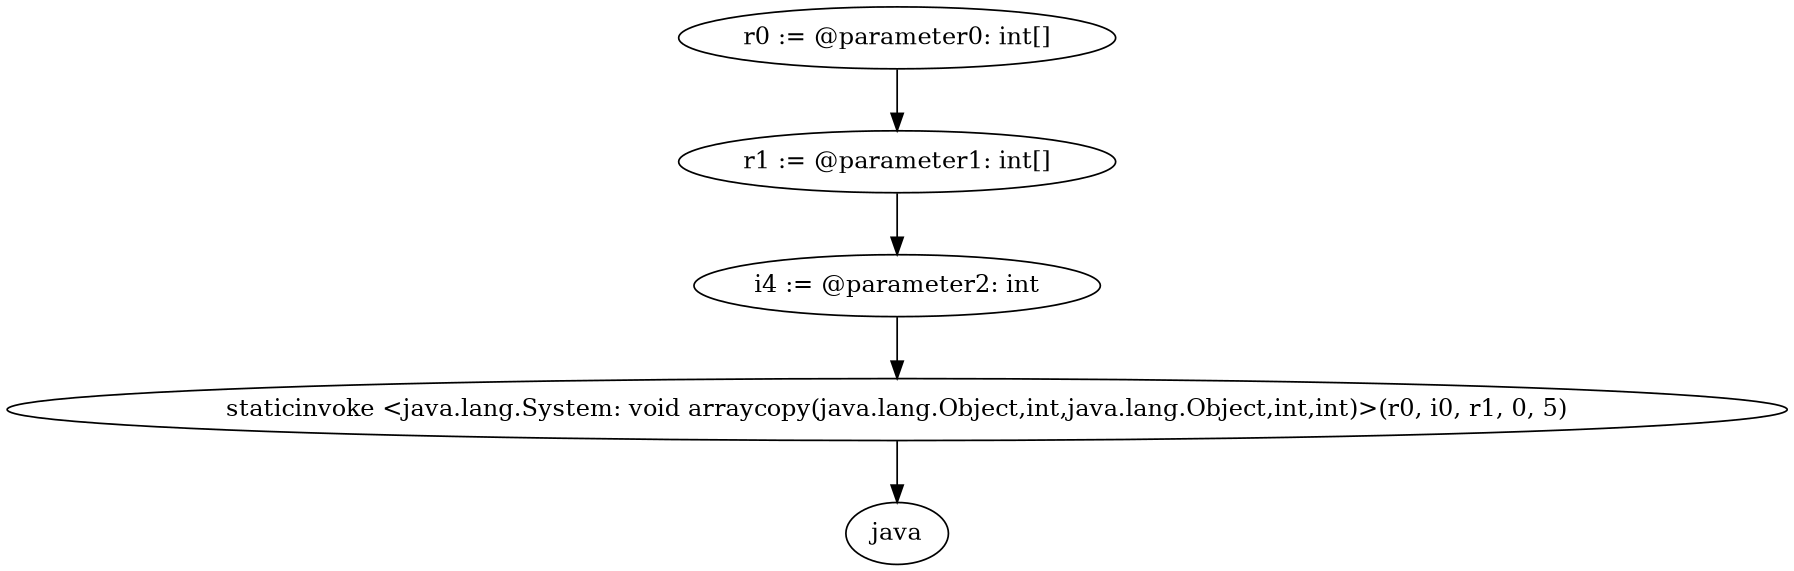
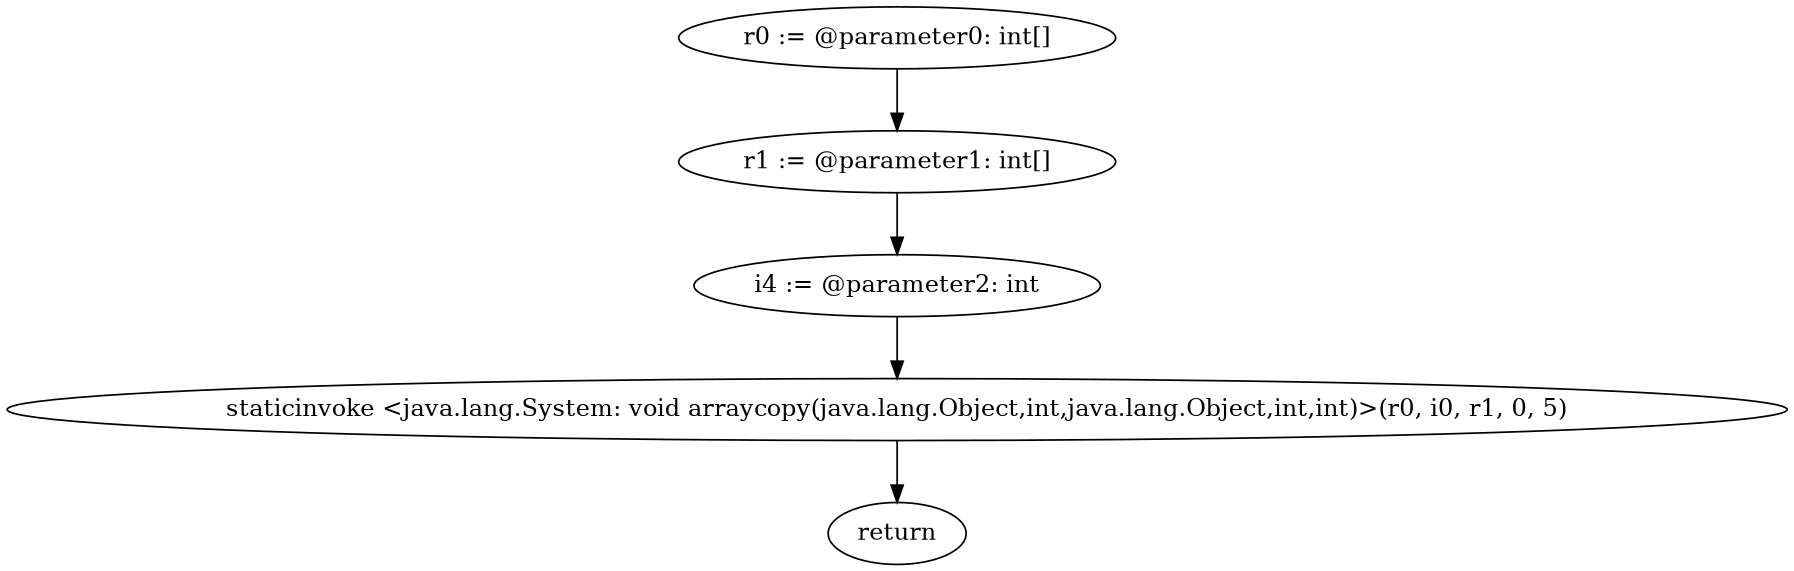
  digraph {
    "r0 := @parameter0: int[]"
    "r1 := @parameter1: int[]"
    n3 [label="i4 := @parameter2: int"]
    "staticinvoke <java.lang.System: void arraycopy(java.lang.Object,int,java.lang.Object,int,int)>(r0, i0, r1, 0, 5)"
-   return [label=java]
+   return
    "r0 := @parameter0: int[]" -> "r1 := @parameter1: int[]"
    "r1 := @parameter1: int[]" -> n3
    n3 -> "staticinvoke <java.lang.System: void arraycopy(java.lang.Object,int,java.lang.Object,int,int)>(r0, i0, r1, 0, 5)"
    "staticinvoke <java.lang.System: void arraycopy(java.lang.Object,int,java.lang.Object,int,int)>(r0, i0, r1, 0, 5)" -> return
  }
